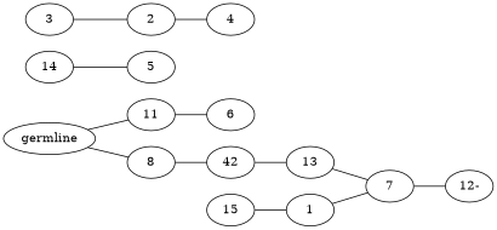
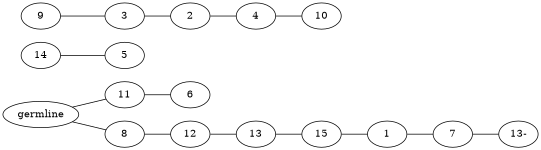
  graph {
    rankdir=LR
    n1 [label=germline]
    n2 [label=11]
    n3 [label=8]
    n4 [label=6]
    n5 [label=14]
    n6 [label=5]
-   n7 [label=42]
+   n7 [label=12]
+   n8 [label=9]
    n9 [label=3]
    n10 [label=2]
    n11 [label=4]
+   n12 [label=10]
    n13 [label=13]
    n14 [label=15]
    n15 [label=1]
    n16 [label=7]
-   n17 [label="12-"]
+   n17 [label="13-"]
    n1 -- n2
    n1 -- n3
    n2 -- n4
    n3 -- n7
    n5 -- n6
    n7 -- n13
+   n8 -- n9
    n9 -- n10
    n10 -- n11
-   n13 -- n16
+   n11 -- n12
+   n13 -- n14
    n14 -- n15
    n15 -- n16
    n16 -- n17
  }
